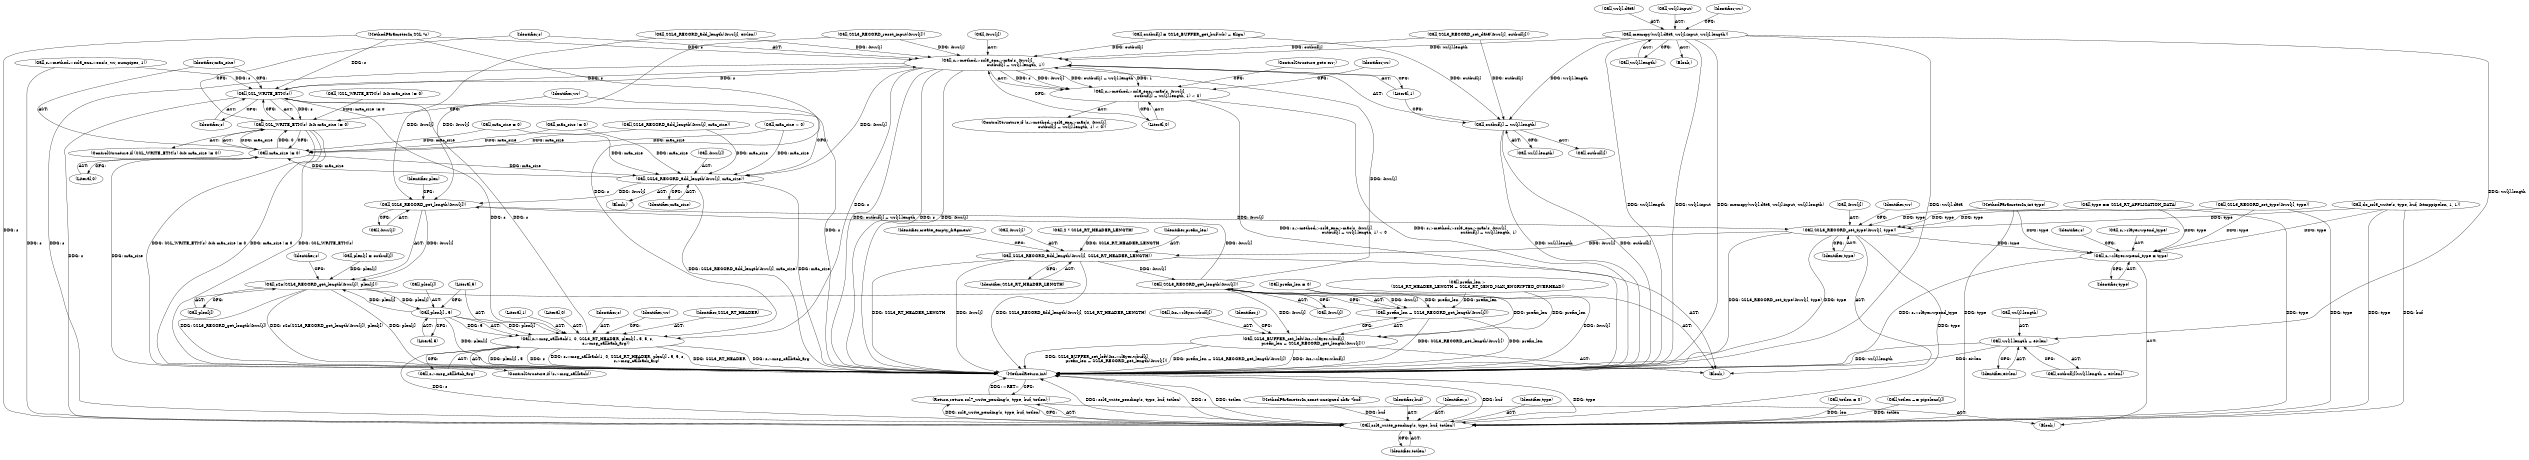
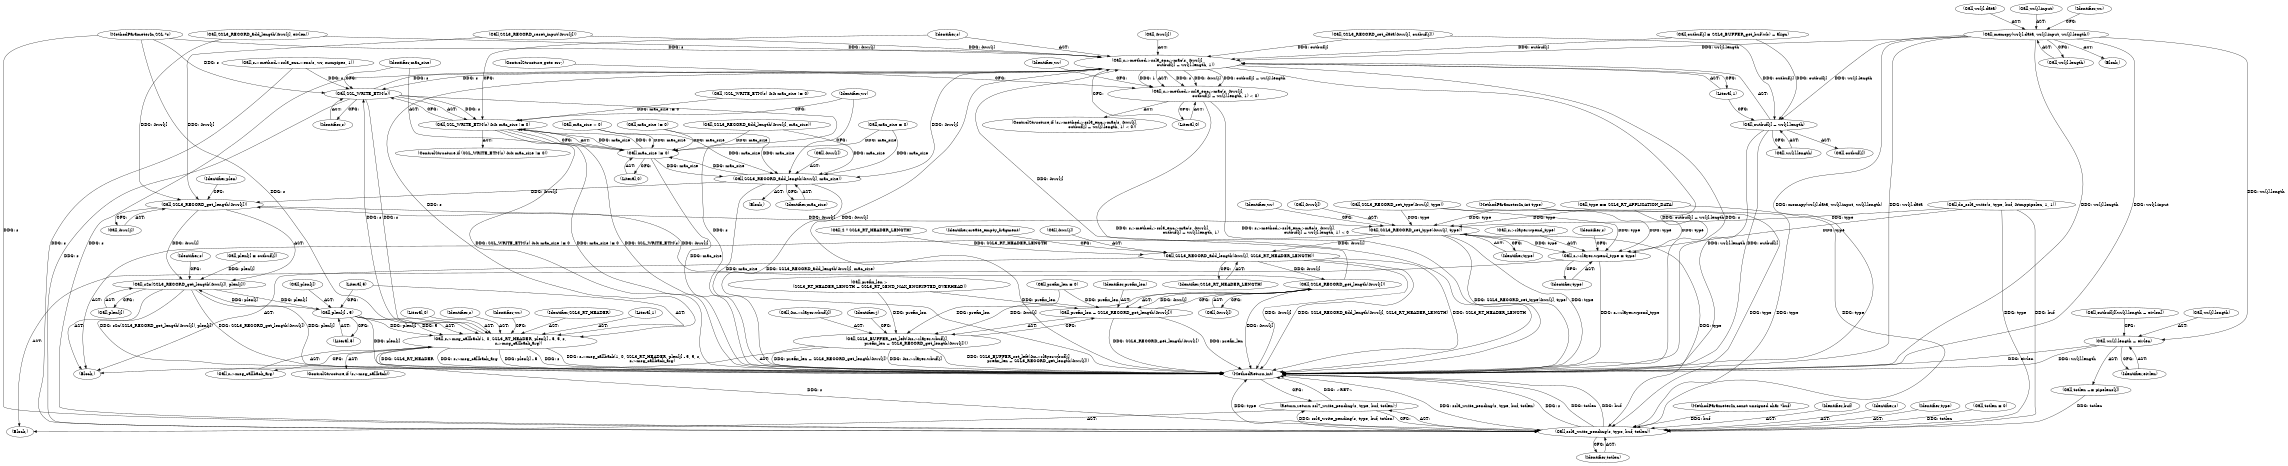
  digraph {
    n1 [label="(Call,memcpy(wr[j].data, wr[j].input, wr[j].length))"]
    n2 [label="(Call,wr[j].length + eivlen)"]
    n3 [label="(Call,s->method->ssl3_enc->mac(s, &wr[j],\n                                          outbuf[j] + wr[j].length, 1))"]
    n4 [label="(Call,outbuf[j] + wr[j].length)"]
    n5 [label="(MethodReturn,int)"]
    n6 [label="(Call,wr[j].length)"]
    n7 [label="(Block,)"]
    n8 [label="(Call,outbuf[j][wr[j].length + eivlen])"]
    n9 [label="(Identifier,eivlen)"]
    n10 [label="(Call,SSL_WRITE_ETM(s))"]
    n11 [label="(Call,s->msg_callback(1, 0, SSL3_RT_HEADER, plen[j] - 5, 5, s,\n                            s->msg_callback_arg))"]
    n12 [label="(Call,ssl3_write_pending(s, type, buf, totlen))"]
    n13 [label="(Call,s->method->ssl3_enc->mac(s, &wr[j],\n                                          outbuf[j] + wr[j].length, 1) < 0)"]
    n14 [label="(Call,SSL3_RECORD_add_length(&wr[j], mac_size))"]
    n15 [label="(Literal,1)"]
    n16 [label="(Call,wr[j].length)"]
    n17 [label="(Call,outbuf[j])"]
    n18 [label="(Return,return ssl7_write_pending(s, type, buf, totlen);)"]
    n19 [label="(Call,SSL_WRITE_ETM(s) && mac_size != 0)"]
    n20 [label="(Identifier,s)"]
    n21 [label="(Call,s->msg_callback_arg)"]
    n22 [label="(ControlStructure,if (s->msg_callback))"]
    n23 [label="(Identifier,totlen)"]
    n24 [label="(ControlStructure,if (s->method->ssl3_enc->mac(s, &wr[j],\n                                          outbuf[j] + wr[j].length, 1) < 0))"]
    n25 [label="(Literal,0)"]
    n26 [label="(Call,mac_size != 0)"]
    n27 [label="(Call,SSL3_RECORD_get_length(&wr[j]))"]
    n28 [label="(Block,)"]
    n29 [label="(Identifier,mac_size)"]
    n30 [label="(ControlStructure,if (SSL_WRITE_ETM(s) && mac_size != 0))"]
    n31 [label="(Literal,0)"]
    n32 [label="(Block,)"]
    n33 [label="(Call,s2n(SSL3_RECORD_get_length(&wr[j]), plen[j]))"]
    n34 [label="(Call,SSL3_RECORD_set_type(&wr[j], type))"]
    n35 [label="(Call,&wr[j])"]
    n36 [label="(Call,plen[j] - 5)"]
    n37 [label="(Block,)"]
    n38 [label="(Call,plen[j])"]
    n39 [label="(Call,SSL3_RECORD_add_length(&wr[j], SSL3_RT_HEADER_LENGTH))"]
    n40 [label="(Call,s->rlayer.wpend_type = type)"]
    n41 [label="(Identifier,type)"]
    n42 [label="(Literal,5)"]
    n43 [label="(Call,SSL3_RECORD_get_length(&wr[j]))"]
    n44 [label="(Identifier,SSL3_RT_HEADER_LENGTH)"]
    n45 [label="(Identifier,type)"]
    n46 [label="(Call,SSL3_BUFFER_set_left(&s->rlayer.wbuf[j],\n                             prefix_len + SSL3_RECORD_get_length(&wr[j])))"]
    n47 [label="(Call,prefix_len + SSL3_RECORD_get_length(&wr[j]))"]
    n48 [label="(Call,&wr[j])"]
    n49 [label="(Call,&wr[j])"]
    n50 [label="(Call,wr[j].data)"]
    n51 [label="(ControlStructure,goto err;)"]
    n52 [label="(Identifier,wr)"]
    n53 [label="(MethodParameterIn,const unsigned char *buf)"]
    n54 [label="(Identifier,plen)"]
    n55 [label="(Call,mac_size < 0)"]
    n56 [label="(Identifier,s)"]
    n57 [label="(Call,SSL3_RECORD_add_length(&wr[j], eivlen))"]
    n58 [label="(Call,SSL3_RECORD_reset_input(&wr[j]))"]
    n59 [label="(Literal,0)"]
    n60 [label="(Identifier,buf)"]
    n61 [label="(Identifier,s)"]
    n62 [label="(Identifier,s)"]
    n63 [label="(Identifier,s)"]
    n64 [label="(Call,prefix_len = 0)"]
    n65 [label="(Call,2 * SSL3_RT_HEADER_LENGTH)"]
    n66 [label="(Call,mac_size != 0)"]
    n67 [label="(Call,wr[j].length)"]
    n68 [label="(MethodParameterIn,int type)"]
    n69 [label="(Identifier,type)"]
    n70 [label="(MethodParameterIn,SSL *s)"]
    n71 [label="(Call,!SSL_WRITE_ETM(s) && mac_size != 0)"]
    n72 [label="(Identifier,wr)"]
    n73 [label="(Call,plen[j])"]
    n74 [label="(Call,type == SSL3_RT_APPLICATION_DATA)"]
    n75 [label="(Call,prefix_len >\n                (SSL3_RT_HEADER_LENGTH + SSL3_RT_SEND_MAX_ENCRYPTED_OVERHEAD))"]
    n76 [label="(Call,totlen = 0)"]
    n77 [label="(Identifier,wr)"]
    n78 [label="(Call,&s->rlayer.wbuf[j])"]
    n79 [label="(Identifier,SSL3_RT_HEADER)"]
    n80 [label="(Call,SSL3_RECORD_add_length(&wr[j], mac_size))"]
    n81 [label="(Identifier,prefix_len)"]
    n82 [label="(Identifier,s)"]
    n83 [label="(Call,totlen += pipelens[j])"]
    n84 [label="(Call,wr[j].input)"]
    n85 [label="(Call,&wr[j])"]
    n86 [label="(Literal,5)"]
    n87 [label="(Call,outbuf[j] = SSL3_BUFFER_get_buf(wb) + align)"]
    n88 [label="(Literal,1)"]
    n89 [label="(Call,mac_size = 0)"]
    n90 [label="(Call,s->method->ssl3_enc->enc(s, wr, numpipes, 1))"]
    n91 [label="(Identifier,j)"]
    n92 [label="(Identifier,wr)"]
    n93 [label="(Identifier,wr)"]
    n94 [label="(Call,&wr[j])"]
    n95 [label="(Call,SSL3_RECORD_set_type(&wr[j], type))"]
    n96 [label="(Call,do_ssl3_write(s, type, buf, &tmppipelen, 1, 1))"]
    n97 [label="(Call,s->rlayer.wpend_type)"]
    n98 [label="(Call,plen[j] = outbuf[j])"]
    n99 [label="(Call,SSL3_RECORD_set_data(&wr[j], outbuf[j]))"]
    n100 [label="(Identifier,create_empty_fragment)"]
    n101 [label="(Call,&wr[j])"]
    n102 [label="(Identifier,mac_size)"]
    n1 -> n2 [label="DDG: wr[j].length"]
    n1 -> n3 [label="DDG: wr[j].length"]
    n1 -> n4 [label="DDG: wr[j].length"]
    n1 -> n5 [label="DDG: wr[j].length"]
    n1 -> n5 [label="DDG: wr[j].input"]
    n1 -> n5 [label="DDG: memcpy(wr[j].data, wr[j].input, wr[j].length)"]
    n1 -> n5 [label="DDG: wr[j].data"]
    n1 -> n6 [label="CFG: "]
    n1 -> n7 [label="AST: "]
    n2 -> n5 [label="DDG: eivlen"]
    n2 -> n5 [label="DDG: wr[j].length"]
-   n2 -> n8 [label="AST: "]
+   n2 -> n83 [label="AST: "]
    n2 -> n9 [label="CFG: "]
    n3 -> n5 [label="DDG: outbuf[j] + wr[j].length"]
    n3 -> n5 [label="DDG: s"]
    n3 -> n5 [label="DDG: &wr[j]"]
    n3 -> n10 [label="DDG: s"]
    n3 -> n11 [label="DDG: s"]
    n3 -> n12 [label="DDG: s"]
    n3 -> n13 [label="AST: "]
    n3 -> n13 [label="DDG: s"]
    n3 -> n13 [label="DDG: &wr[j]"]
    n3 -> n13 [label="DDG: outbuf[j] + wr[j].length"]
    n3 -> n13 [label="DDG: 1"]
    n3 -> n14 [label="DDG: &wr[j]"]
    n3 -> n15 [label="CFG: "]
    n4 -> n3 [label="AST: "]
    n4 -> n5 [label="DDG: outbuf[j]"]
    n4 -> n5 [label="DDG: wr[j].length"]
    n4 -> n16 [label="CFG: "]
    n4 -> n17 [label="AST: "]
    n5 -> n18 [label="CFG: "]
    n6 -> n1 [label="AST: "]
    n8 -> n2 [label="CFG: "]
    n9 -> n2 [label="AST: "]
    n10 -> n3 [label="DDG: s"]
    n10 -> n5 [label="DDG: s"]
    n10 -> n11 [label="DDG: s"]
    n10 -> n12 [label="DDG: s"]
    n10 -> n19 [label="AST: "]
    n10 -> n19 [label="DDG: s"]
    n10 -> n20 [label="CFG: "]
    n11 -> n5 [label="DDG: SSL3_RT_HEADER"]
    n11 -> n5 [label="DDG: s->msg_callback_arg"]
    n11 -> n5 [label="DDG: plen[j] - 5"]
    n11 -> n5 [label="DDG: s"]
    n11 -> n5 [label="DDG: s->msg_callback(1, 0, SSL3_RT_HEADER, plen[j] - 5, 5, s,\n                            s->msg_callback_arg)"]
    n11 -> n10 [label="DDG: s"]
    n11 -> n12 [label="DDG: s"]
    n11 -> n21 [label="CFG: "]
    n11 -> n22 [label="AST: "]
    n12 -> n5 [label="DDG: ssl3_write_pending(s, type, buf, totlen)"]
    n12 -> n5 [label="DDG: s"]
    n12 -> n5 [label="DDG: totlen"]
    n12 -> n5 [label="DDG: buf"]
    n12 -> n5 [label="DDG: type"]
    n12 -> n18 [label="AST: "]
    n12 -> n18 [label="DDG: ssl3_write_pending(s, type, buf, totlen)"]
    n12 -> n23 [label="CFG: "]
    n13 -> n5 [label="DDG: s->method->ssl3_enc->mac(s, &wr[j],\n                                          outbuf[j] + wr[j].length, 1)"]
    n13 -> n5 [label="DDG: s->method->ssl3_enc->mac(s, &wr[j],\n                                          outbuf[j] + wr[j].length, 1) < 0"]
    n13 -> n24 [label="AST: "]
    n13 -> n25 [label="CFG: "]
    n14 -> n5 [label="DDG: mac_size"]
    n14 -> n5 [label="DDG: SSL3_RECORD_add_length(&wr[j], mac_size)"]
    n14 -> n26 [label="DDG: mac_size"]
    n14 -> n27 [label="DDG: &wr[j]"]
    n14 -> n28 [label="AST: "]
    n14 -> n29 [label="CFG: "]
    n15 -> n3 [label="AST: "]
    n15 -> n4 [label="CFG: "]
    n16 -> n4 [label="AST: "]
    n18 -> n5 [label="DDG: <RET>"]
    n18 -> n12 [label="CFG: "]
    n18 -> n32 [label="AST: "]
    n19 -> n5 [label="DDG: SSL_WRITE_ETM(s) && mac_size != 0"]
    n19 -> n5 [label="DDG: mac_size != 0"]
    n19 -> n5 [label="DDG: SSL_WRITE_ETM(s)"]
    n19 -> n10 [label="CFG: "]
    n19 -> n26 [label="CFG: "]
    n19 -> n30 [label="AST: "]
    n20 -> n10 [label="AST: "]
    n21 -> n11 [label="AST: "]
    n23 -> n12 [label="AST: "]
    n25 -> n3 [label="CFG: "]
    n25 -> n13 [label="AST: "]
    n26 -> n5 [label="DDG: mac_size"]
    n26 -> n14 [label="DDG: mac_size"]
    n26 -> n19 [label="AST: "]
    n26 -> n19 [label="DDG: mac_size"]
    n26 -> n19 [label="DDG: 0"]
    n26 -> n31 [label="CFG: "]
    n27 -> n33 [label="AST: "]
    n27 -> n33 [label="DDG: &wr[j]"]
    n27 -> n34 [label="DDG: &wr[j]"]
    n27 -> n35 [label="CFG: "]
    n29 -> n14 [label="AST: "]
    n31 -> n26 [label="AST: "]
    n33 -> n5 [label="DDG: plen[j]"]
    n33 -> n5 [label="DDG: s2n(SSL3_RECORD_get_length(&wr[j]), plen[j])"]
    n33 -> n5 [label="DDG: SSL3_RECORD_get_length(&wr[j])"]
    n33 -> n36 [label="DDG: plen[j]"]
    n33 -> n37 [label="AST: "]
    n33 -> n38 [label="CFG: "]
    n34 -> n5 [label="DDG: SSL3_RECORD_set_type(&wr[j], type)"]
    n34 -> n5 [label="DDG: type"]
    n34 -> n12 [label="DDG: type"]
    n34 -> n37 [label="AST: "]
    n34 -> n39 [label="DDG: &wr[j]"]
    n34 -> n40 [label="DDG: type"]
    n34 -> n41 [label="CFG: "]
    n35 -> n27 [label="AST: "]
    n36 -> n5 [label="DDG: plen[j]"]
    n36 -> n11 [label="AST: "]
    n36 -> n11 [label="DDG: plen[j]"]
    n36 -> n11 [label="DDG: 5"]
    n36 -> n33 [label="DDG: plen[j]"]
    n36 -> n42 [label="CFG: "]
    n38 -> n33 [label="AST: "]
    n39 -> n5 [label="DDG: SSL3_RT_HEADER_LENGTH"]
    n39 -> n5 [label="DDG: &wr[j]"]
    n39 -> n5 [label="DDG: SSL3_RECORD_add_length(&wr[j], SSL3_RT_HEADER_LENGTH)"]
    n39 -> n37 [label="AST: "]
    n39 -> n43 [label="DDG: &wr[j]"]
    n39 -> n44 [label="CFG: "]
    n40 -> n5 [label="DDG: s->rlayer.wpend_type"]
    n40 -> n32 [label="AST: "]
    n40 -> n45 [label="CFG: "]
    n41 -> n34 [label="AST: "]
    n42 -> n36 [label="AST: "]
    n43 -> n3 [label="DDG: &wr[j]"]
    n43 -> n5 [label="DDG: &wr[j]"]
    n43 -> n27 [label="DDG: &wr[j]"]
    n43 -> n46 [label="DDG: &wr[j]"]
    n43 -> n47 [label="AST: "]
    n43 -> n47 [label="DDG: &wr[j]"]
    n43 -> n48 [label="CFG: "]
    n44 -> n39 [label="AST: "]
    n45 -> n40 [label="AST: "]
    n46 -> n5 [label="DDG: &s->rlayer.wbuf[j]"]
    n46 -> n5 [label="DDG: SSL3_BUFFER_set_left(&s->rlayer.wbuf[j],\n                             prefix_len + SSL3_RECORD_get_length(&wr[j]))"]
    n46 -> n5 [label="DDG: prefix_len + SSL3_RECORD_get_length(&wr[j])"]
    n46 -> n37 [label="AST: "]
    n46 -> n47 [label="CFG: "]
    n47 -> n5 [label="DDG: SSL3_RECORD_get_length(&wr[j])"]
    n47 -> n5 [label="DDG: prefix_len"]
    n47 -> n43 [label="CFG: "]
    n47 -> n46 [label="AST: "]
    n48 -> n43 [label="AST: "]
    n49 -> n39 [label="AST: "]
    n50 -> n1 [label="AST: "]
    n51 -> n13 [label="CFG: "]
    n52 -> n34 [label="CFG: "]
    n53 -> n12 [label="DDG: buf"]
    n54 -> n27 [label="CFG: "]
    n55 -> n14 [label="DDG: mac_size"]
    n55 -> n26 [label="DDG: mac_size"]
    n56 -> n33 [label="CFG: "]
    n57 -> n3 [label="DDG: &wr[j]"]
    n57 -> n27 [label="DDG: &wr[j]"]
    n58 -> n3 [label="DDG: &wr[j]"]
    n58 -> n27 [label="DDG: &wr[j]"]
    n59 -> n11 [label="AST: "]
    n60 -> n12 [label="AST: "]
    n61 -> n11 [label="AST: "]
    n62 -> n12 [label="AST: "]
    n63 -> n40 [label="CFG: "]
    n64 -> n46 [label="DDG: prefix_len"]
    n64 -> n47 [label="DDG: prefix_len"]
    n65 -> n39 [label="DDG: SSL3_RT_HEADER_LENGTH"]
    n66 -> n14 [label="DDG: mac_size"]
    n66 -> n26 [label="DDG: mac_size"]
    n67 -> n2 [label="AST: "]
    n68 -> n12 [label="DDG: type"]
    n68 -> n34 [label="DDG: type"]
    n68 -> n40 [label="DDG: type"]
    n69 -> n12 [label="AST: "]
    n70 -> n3 [label="DDG: s"]
    n70 -> n10 [label="DDG: s"]
    n70 -> n11 [label="DDG: s"]
    n70 -> n12 [label="DDG: s"]
    n71 -> n19 [label="DDG: mac_size != 0"]
    n72 -> n13 [label="CFG: "]
    n73 -> n36 [label="AST: "]
    n74 -> n12 [label="DDG: type"]
    n74 -> n34 [label="DDG: type"]
    n74 -> n40 [label="DDG: type"]
    n75 -> n46 [label="DDG: prefix_len"]
    n75 -> n47 [label="DDG: prefix_len"]
-   n76 -> n12 [label="DDG: len"]
+   n76 -> n12 [label="DDG: totlen"]
    n77 -> n11 [label="CFG: "]
    n78 -> n46 [label="AST: "]
    n79 -> n11 [label="AST: "]
    n80 -> n14 [label="DDG: mac_size"]
    n80 -> n26 [label="DDG: mac_size"]
-   n81 -> n39 [label="AST: "]
+   n81 -> n47 [label="AST: "]
    n82 -> n3 [label="AST: "]
    n82 -> n19 [label="CFG: "]
    n83 -> n12 [label="DDG: totlen"]
    n84 -> n1 [label="AST: "]
    n85 -> n34 [label="AST: "]
    n86 -> n11 [label="AST: "]
    n86 -> n36 [label="CFG: "]
    n87 -> n3 [label="DDG: outbuf[j]"]
    n87 -> n4 [label="DDG: outbuf[j]"]
    n88 -> n11 [label="AST: "]
    n89 -> n14 [label="DDG: mac_size"]
    n89 -> n26 [label="DDG: mac_size"]
    n90 -> n10 [label="DDG: s"]
    n90 -> n12 [label="DDG: s"]
    n91 -> n46 [label="CFG: "]
    n92 -> n14 [label="CFG: "]
    n92 -> n19 [label="CFG: "]
    n93 -> n1 [label="CFG: "]
    n94 -> n3 [label="AST: "]
    n95 -> n12 [label="DDG: type"]
    n95 -> n34 [label="DDG: type"]
    n95 -> n40 [label="DDG: type"]
    n96 -> n12 [label="DDG: type"]
    n96 -> n12 [label="DDG: buf"]
    n96 -> n34 [label="DDG: type"]
    n96 -> n40 [label="DDG: type"]
    n97 -> n40 [label="AST: "]
    n98 -> n33 [label="DDG: plen[j]"]
    n99 -> n3 [label="DDG: outbuf[j]"]
    n99 -> n4 [label="DDG: outbuf[j]"]
    n100 -> n39 [label="CFG: "]
    n101 -> n14 [label="AST: "]
    n102 -> n10 [label="CFG: "]
    n102 -> n26 [label="AST: "]
  }
